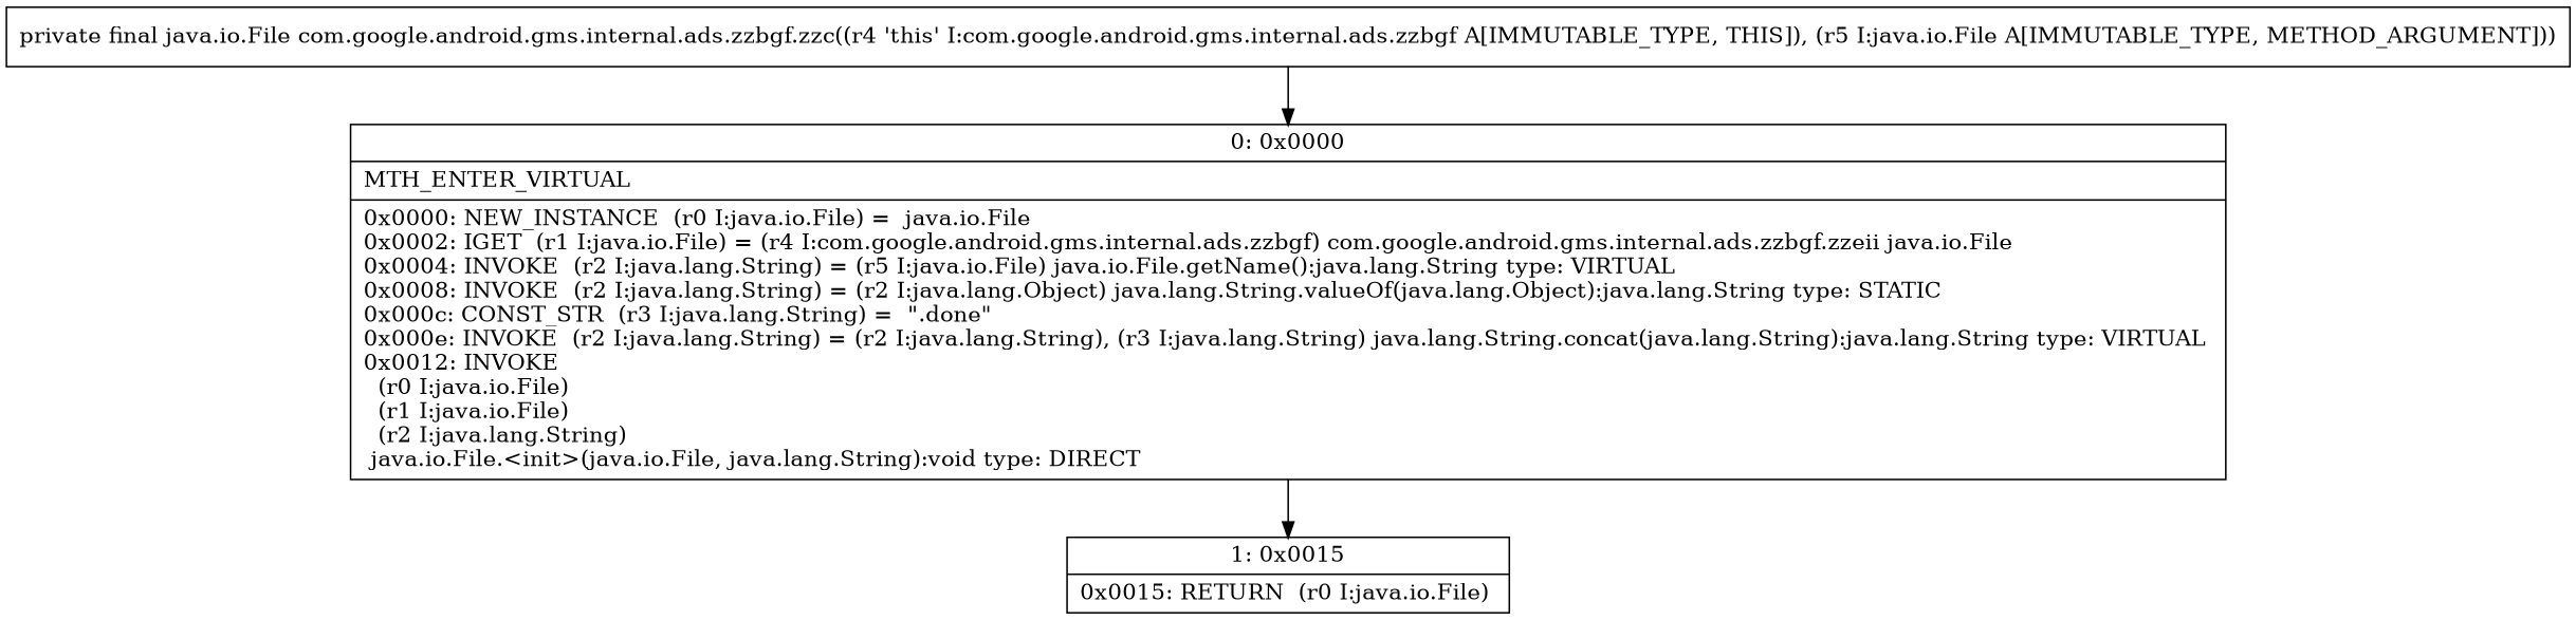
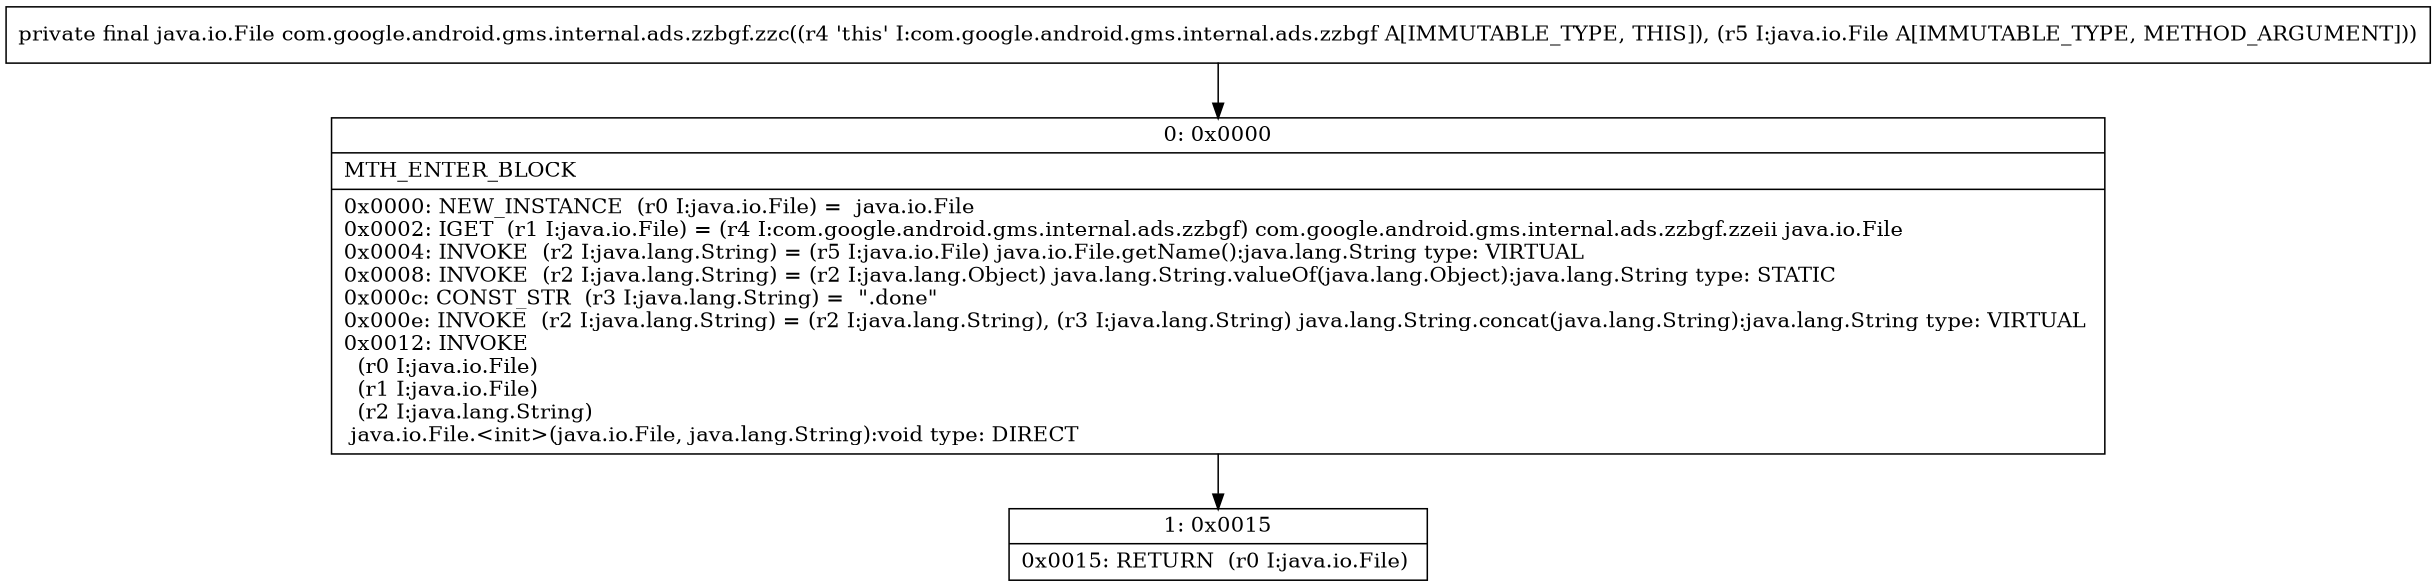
  digraph {
    node [shape=record]
-   n1 [label="{0\:\ 0x0000|MTH_ENTER_VIRTUAL\l|0x0000: NEW_INSTANCE  (r0 I:java.io.File) =  java.io.File \l0x0002: IGET  (r1 I:java.io.File) = (r4 I:com.google.android.gms.internal.ads.zzbgf) com.google.android.gms.internal.ads.zzbgf.zzeii java.io.File \l0x0004: INVOKE  (r2 I:java.lang.String) = (r5 I:java.io.File) java.io.File.getName():java.lang.String type: VIRTUAL \l0x0008: INVOKE  (r2 I:java.lang.String) = (r2 I:java.lang.Object) java.lang.String.valueOf(java.lang.Object):java.lang.String type: STATIC \l0x000c: CONST_STR  (r3 I:java.lang.String) =  \".done\" \l0x000e: INVOKE  (r2 I:java.lang.String) = (r2 I:java.lang.String), (r3 I:java.lang.String) java.lang.String.concat(java.lang.String):java.lang.String type: VIRTUAL \l0x0012: INVOKE  \l  (r0 I:java.io.File)\l  (r1 I:java.io.File)\l  (r2 I:java.lang.String)\l java.io.File.\<init\>(java.io.File, java.lang.String):void type: DIRECT \l}"]
+   n1 [label="{0\:\ 0x0000|MTH_ENTER_BLOCK\l|0x0000: NEW_INSTANCE  (r0 I:java.io.File) =  java.io.File \l0x0002: IGET  (r1 I:java.io.File) = (r4 I:com.google.android.gms.internal.ads.zzbgf) com.google.android.gms.internal.ads.zzbgf.zzeii java.io.File \l0x0004: INVOKE  (r2 I:java.lang.String) = (r5 I:java.io.File) java.io.File.getName():java.lang.String type: VIRTUAL \l0x0008: INVOKE  (r2 I:java.lang.String) = (r2 I:java.lang.Object) java.lang.String.valueOf(java.lang.Object):java.lang.String type: STATIC \l0x000c: CONST_STR  (r3 I:java.lang.String) =  \".done\" \l0x000e: INVOKE  (r2 I:java.lang.String) = (r2 I:java.lang.String), (r3 I:java.lang.String) java.lang.String.concat(java.lang.String):java.lang.String type: VIRTUAL \l0x0012: INVOKE  \l  (r0 I:java.io.File)\l  (r1 I:java.io.File)\l  (r2 I:java.lang.String)\l java.io.File.\<init\>(java.io.File, java.lang.String):void type: DIRECT \l}"]
    n2 [label="{1\:\ 0x0015|0x0015: RETURN  (r0 I:java.io.File) \l}"]
    n3 [label="{private final java.io.File com.google.android.gms.internal.ads.zzbgf.zzc((r4 'this' I:com.google.android.gms.internal.ads.zzbgf A[IMMUTABLE_TYPE, THIS]), (r5 I:java.io.File A[IMMUTABLE_TYPE, METHOD_ARGUMENT])) }"]
    n1 -> n2
    n3 -> n1
  }
